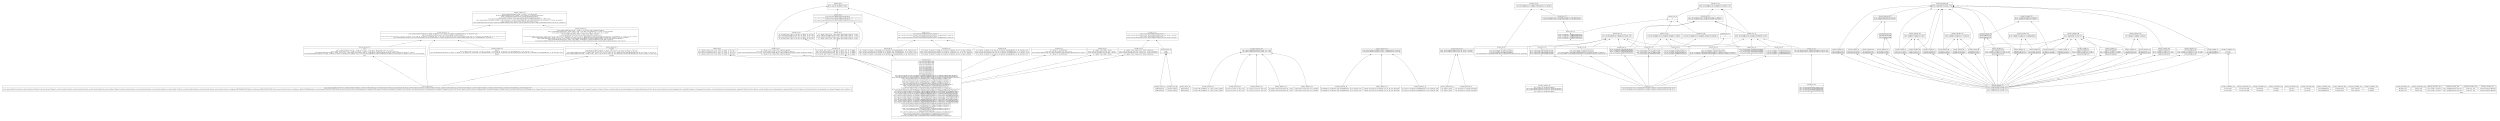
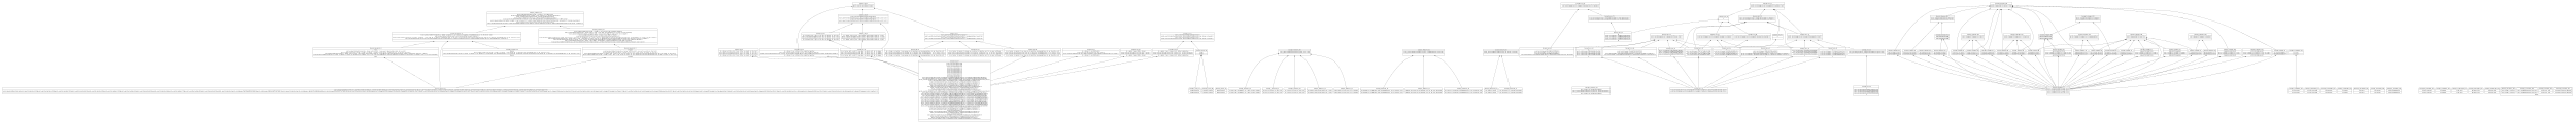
  digraph {
    fontname="JetBrains Mono"
    rankdir=BT
    node [fontname="JetBrains Mono" shape=record]
    edge [fontname="JetBrains Mono"]
    n1 [label="{Concept_products_7|exist_products2UserStories(exist_userStories2mrs(12)&exist_userStories2mrs(10)&exist_userStories2mrs(11)&exist_userStories2mrs(1)&exist_userStories2mrs(2)&exist_userStories2mrs(3)&exist_userStories2mrs(4)&exist_userStories2mrs(5)&exist_userStories2mrs(6)&exist_userStories2mrs(7)&exist_userStories2mrs(8)&exist_userStories2mrs(9))\nexist_products2UserStories(exist_userStories2mrs(12)&exist_userStories2mrs(10)&exist_userStories2mrs(11)&exist_userStories2mrs(1)&exist_userStories2mrs(2)&exist_userStories2mrs(3)&exist_userStories2mrs(4)&exist_userStories2mrs(5)&exist_userStories2mrs(6)&exist_userStories2mrs(7)&exist_userStories2mrs(8)&exist_userStories2mrs(9)&exist_userStories2mrs(exist_mrs2changes(762370063873822982)&exist_mrs2changes(2013845107719879822))&exist_userStories2mrs(exist_mrs2changes(-6845893734383208364)&exist_mrs2changes(2354241747147181138))&exist_userStories2mrs(exist_mrs2changes(exist_changes2diffs(renamed_file)&exist_changes2diffs(deleted_file)))&exist_userStories2mrs(exist_mrs2changes(exist_changes2filenames(src/plotList)))&exist_userStories2mrs(exist_mrs2changes(exist_changes2filenames(src/admin)))&exist_userStories2mrs(exist_mrs2changes(exist_changes2filenames(src/weather)))&exist_userStories2mrs(exist_mrs2changes(exist_changes2filenames(src/farmer)))&exist_userStories2mrs(exist_mrs2changes(exist_changes2filenames(src/plot)))&exist_userStories2mrs(exist_mrs2changes(exist_changes2filenames(src/recommendation)))&exist_userStories2mrs(exist_mrs2changes(exist_changes2diffs(edited_file)))&exist_userStories2mrs(exist_mrs2changes(exist_changes2diffs(new_file)))&exist_userStories2mrs(exist_mrs2changes(exist_changes2filenames(src/irrigation))))\n|}"]
    n2 [label="{Concept_products_8|Vine\nexist_products2UserStories(As a farmer with a plot I can export observation data for a plot)\nexist_products2UserStories(As a farmer irrigator I choose my preferred irrigation unit in my user-settings)\nexist_products2UserStories(As a farmer with a plot I can export observation data for a plot&exist_userStories2features(can export observation data for a plot))\nexist_products2UserStories(As a farmer irrigator I choose my preferred irrigation unit in my user-settings&exist_userStories2features(choose my preferred irrigation unit in my user-settings))\n|Vine\n}"]
    n3 [label="{Concept_products_9|Orchard\nexist_products2UserStories(As a farmer with a plot I can sort my plots in the list)\nexist_products2UserStories(As a farmer with a plot I can filter my plots in the list)\nexist_products2UserStories(As a farmer with a plot I can sort my plots in the list&exist_userStories2features(can sort my plots in the list))\nexist_products2UserStories(As a farmer with a plot I can filter my plots in the list&exist_userStories2features(can filter my plots in the list))\n|Orchard\n}"]
    n4 [label="{Concept_products_10|Almond\nexist_products2UserStories(As a farmer irrigator I can manage my irrigations and recommendations in my favorite unit)\nexist_products2UserStories(As a farmer irrigator I can manage my irrigations and recommendations in my favorite unit&exist_userStories2features(can manage my irrigations and recommendations in my favorite unit))\n|Almond\n}"]
    n5 [label="{Concept_products_11|exist_products2UserStories(As a farmer  I can refresh the predicted weather)\nexist_products2UserStories(As a farmer with a plot I can edit the parameters of a plot (current season))\nexist_products2UserStories(As a farmer with a plot I know when my plots will be in danger)\nexist_products2UserStories(As a admin I can CRUD a farmer)\nexist_products2UserStories(exist_userStories2Roles(farmerwithplot))\nexist_products2UserStories(As a farmer with a plot I can edit the parameters of a plot (current season)&exist_userStories2features(can edit the parameters of a plot current season))\nexist_products2UserStories(As a farmer with a plot I know when my plots will be in danger&exist_userStories2features(know when my plots will be in danger))\nexist_products2UserStories(As a farmer  I can refresh the predicted weather&exist_userStories2features(can refresh the predicted weather))\nexist_products2UserStories(As a admin I can CRUD a farmer&exist_userStories2features(can CRUD a farmer))\nexist_products2UserStories(exist_userStories2Roles(farmerwithplot)&exist_userStories2features(exist_features2AbstracFeatures(plots plot list)))\n|}"]
    n6 [label="{Concept_products_12|exist_products2UserStories(As a farmer irrigator I can view my irrigation recommendations in my favorite unit)\nexist_products2UserStories(exist_userStories2Roles(farmerirrigator))\nexist_products2UserStories(As a farmer irrigator I can view my irrigation recommendations in my favorite unit&exist_userStories2features(can view my irrigation recommendations in my favorite unit))\nexist_products2UserStories(exist_userStories2Roles(farmerirrigator)&exist_userStories2features(exist_features2AbstracFeatures(unit recommendations favorite)))\n|}"]
    n7 [label="{Concept_products_13|exist_products2UserStories(As a farmer I can CRUD plots)\nexist_products2UserStories(As a admin I can relaunch all failed simulation)\nexist_products2UserStories(exist_userStories2Roles(farmer))\nexist_products2UserStories(exist_userStories2Roles(administrator))\nexist_products2UserStories(As a farmer I can CRUD plots&exist_userStories2features(can CRUD plots))\nexist_products2UserStories(As a admin I can relaunch all failed simulation&exist_userStories2features(can relaunch all failed simulation))\nexist_products2UserStories(exist_userStories2Roles(farmer))\nexist_products2UserStories(exist_userStories2Roles(administrator)&exist_userStories2features(exist_features2AbstracFeatures(crud farmer relaunch)))\n|}"]
    n8 [label="{Concept_US_17|exist_userStories2mrs(12)\nexist_userStories2mrs(10)\nexist_userStories2mrs(11)\nexist_userStories2mrs(1)\nexist_userStories2mrs(2)\nexist_userStories2mrs(3)\nexist_userStories2mrs(4)\nexist_userStories2mrs(5)\nexist_userStories2mrs(6)\nexist_userStories2mrs(7)\nexist_userStories2mrs(8)\nexist_observation2mrs(9)\nexist_userStories2mrs(exist_mrs2changes(762370063873822982)&exist_mrs2changes(2013845107719879822))\nexist_userStories2mrs(exist_mrs2changes(-6845893734383208364)&exist_mrs2changes(2354241747147181138))\nexist_userStories2mrs(exist_mrs2changes(exist_changes2diffs(renamed_file)&exist_changes2diffs(deleted_file)))\nexist_userStories2mrs(exist_mrs2changes(exist_changes2filenames(src/plotList)))\nexist_userStories2mrs(exist_mrs2changes(exist_changes2filenames(src/admin)))\nexist_userStories2mrs(exist_mrs2changes(exist_changes2filenames(src/weather)))\nexist_userStories2mrs(exist_mrs2changes(exist_changes2filenames(src/farmer)))\nexist_userStories2mrs(exist_mrs2changes(exist_changes2filenames(src/plot)))\nexist_userStories2mrs(exist_mrs2changes(exist_changes2filenames(src/recommendation)))\nexist_userStories2mrs(exist_mrs2changes(exist_changes2diffs(edited_file)))\nexist_userStories2mrs(exist_mrs2changes(exist_changes2diffs(new_file)))\nexist_userStories2mrs(exist_mrs2changes(exist_changes2filenames(src/irrigation)))\nexist_userStories2mrs(exist_mrs2changes(exist_changes2diffs(renamed_file)&exist_changes2diffs(deleted_file)))\nexist_userStories2mrs(exist_mrs2changes(762370063873822982)&exist_mrs2changes(2013845107719879822))\nexist_userStories2mrs(11&exist_mrs2changes(-9087347948894523908)&exist_mrs2changes(5779330553623749495))\nexist_userStories2mrs(12&exist_mrs2changes(1202233618030231494)&exist_mrs2changes(681885582466137227))\nexist_userStories2mrs(exist_mrs2changes(-6845893734383208364)&exist_mrs2changes(2354241747147181138))\nexist_userStories2mrs(5&exist_mrs2changes(6485002724220797275)&exist_mrs2changes(1231590037910604010))\nexist_userStories2mrs(10&exist_mrs2changes(-2046056796435610876)&exist_mrs2changes(-1560880583632011625))\nexist_userStories2mrs(3&exist_mrs2changes(-5921696810744496784)&exist_mrs2changes(-5637045100057961814))\nexist_userStories2mrs(4&exist_mrs2changes(-7072470365386866477)&exist_mrs2changes(678907345253714712))\nexist_userStories2mrs(8&exist_mrs2changes(1859600636541544962)&exist_mrs2changes(4392746290174839510))\nexist_userStories2mrs(9&exist_mrs2changes(8612208252073780035)&exist_mrs2changes(-4573193132854164117))\nexist_userStories2mrs(6&exist_mrs2changes(-8626457832150297401)&exist_mrs2changes(-6532235692255975769))\nexist_userStories2mrs(7&exist_mrs2changes(1309428287814460503)&exist_mrs2changes(-2361689441167315675))\nexist_userStories2mrs(exist_mrs2changes(exist_changes2filenames(src/plotList)))\nexist_userStories2mrs(exist_mrs2changes(exist_changes2filenames(src/admin)))\nexist_userStories2mrs(exist_mrs2changes(exist_changes2filenames(src/weather)))\nexist_userStories2mrs(1)\nexist_userStories2mrs(exist_mrs2changes(exist_changes2filenames(src/farmer)))\nexist_userStories2mrs(exist_mrs2changes(exist_changes2filenames(src/plot)))\nexist_userStories2mrs(2)\nexist_userStories2mrs(exist_mrs2changes(exist_changes2filenames(src/recommendation)))\nexist_userStories2mrs(exist_mrs2changes(exist_changes2diffs(edited_file)))\nexist_userStories2mrs(exist_mrs2changes(exist_changes2diffs(new_file)))\nexist_userStories2mrs(exist_mrs2changes(exist_changes2filenames(src/irrigation)))\n|}"]
    n9 [label="{Concept_US_19|As a farmer with a plot I can sort my plots in the list\nexist_userStories2features(can sort my plots in the list)\nexist_userStories2features(can sort my plots in the list)\n|As a farmer with a plot I can sort my plots in the list\n}"]
    n10 [label="{Concept_US_20|As a farmer with a plot I can filter my plots in the list\nexist_userStories2features(can filter my plots in the list)\nexist_userStories2features(can filter my plots in the list)\n|As a farmer with a plot I can filter my plots in the list\n}"]
    n11 [label="{Concept_US_21|As a farmer with a plot I can export observation data for a plot\nexist_userStories2features(can export observation data for a plot)\nexist_userStories2features(can export observation data for a plot)\n|As a farmer with a plot I can export observation data for a plot\n}"]
    n12 [label="{Concept_US_22|As a farmer with a plot I know when my plots will be in danger\nexist_userStories2features(know when my plots will be in danger)\nexist_userStories2features(know when my plots will be in danger)\n|As a farmer with a plot I know when my plots will be in danger\n}"]
    n13 [label="{Concept_US_23|As a farmer irrigator I can manage my irrigations and recommendations in my favorite unit\nexist_userStories2features(can manage my irrigations and recommendations in my favorite unit)\nexist_userStories2features(can manage my irrigations and recommendations in my favorite unit)\n|As a farmer irrigator I can manage my irrigations and recommendations in my favorite unit\n}"]
    n14 [label="{Concept_US_24|As a farmer irrigator I choose my preferred irrigation unit in my user-settings\nexist_userStories2features(choose my preferred irrigation unit in my user-settings)\nexist_userStories2features(choose my preferred irrigation unit in my user-settings)\n|As a farmer irrigator I choose my preferred irrigation unit in my user-settings\n}"]
    n15 [label="{Concept_US_25|As a farmer irrigator I can view my irrigation recommendations in my favorite unit\nexist_userStories2features(can view my irrigation recommendations in my favorite unit)\nexist_userStories2features(can view my irrigation recommendations in my favorite unit)\n|As a farmer irrigator I can view my irrigation recommendations in my favorite unit\n}"]
    n16 [label="{Concept_US_26|As a farmer  I can refresh the predicted weather\nexist_userStories2features(can refresh the predicted weather)\nexist_userStories2features(can refresh the predicted weather&exist_features2AbstracFeatures(refresh predicted weather))\n|As a farmer  I can refresh the predicted weather\n}"]
    n17 [label="{Concept_US_27|As a farmer I can CRUD plots\nexist_userStories2features(can CRUD plots)\nexist_userStories2features(can CRUD plots&exist_features2AbstracFeatures(crud plots))\n|As a farmer I can CRUD plots\n}"]
    n18 [label="{Concept_US_28|As a admin I can CRUD a farmer\nexist_userStories2features(can CRUD a farmer)\nexist_userStories2features(can CRUD a farmer)\n|As a admin I can CRUD a farmer\n}"]
    n19 [label="{Concept_US_29|As a admin I can relaunch all failed simulation\nexist_userStories2features(can relaunch all failed simulation)\nexist_userStories2features(can relaunch all failed simulation)\n|As a admin I can relaunch all failed simulation\n}"]
    n20 [label="{Concept_US_30|exist_userStories2Roles(farmerwithplot)\nexist_userStories2features(exist_features2AbstracFeatures(plots plot list))\nexist_userStories2Roles(farmerwithplot)\nexist_userStories2features(exist_features2AbstracFeatures(plots plot list))\n|}"]
    n21 [label="{Concept_US_31|exist_userStories2Roles(farmerirrigator)\nexist_userStories2features(exist_features2AbstracFeatures(unit recommendations favorite))\nexist_userStories2Roles(farmerirrigator)\nexist_userStories2features(exist_features2AbstracFeatures(unit recommendations favorite))\n|}"]
    n22 [label="{Concept_US_32|exist_userStories2Roles(farmer)\nexist_userStories2Roles(farmer)\n|}"]
    n23 [label="{Concept_US_33|exist_userStories2Roles(administrator)\nexist_userStories2features(exist_features2AbstracFeatures(crud farmer relaunch))\nexist_userStories2Roles(administrator)\nexist_userStories2features(exist_features2AbstracFeatures(crud farmer relaunch))\n|}"]
    n24 [label="{Concept_roles_34|farmerwithplot\n|farmerwithplot\n}"]
    n25 [label="{Concept_roles_36|farmer\n|farmer\n}"]
    n26 [label="{Concept_roles_35|farmerirrigator\n|farmerirrigator\n}"]
    n27 [label="{Concept_roles_37|administrator\n|administrator\n}"]
    n28 [label="{Concept_features_38|can edit the parameters of a plot current season\n|can edit the parameters of a plot current season\n}"]
    n29 [label="{Concept_features_50|exist_features2AbstracFeatures(plots plot list)\nexist_features2AbstracFeatures(plots plot list)\n|}"]
    n30 [label="{Concept_features_39|can sort my plots in the list\n|can sort my plots in the list\n}"]
    n31 [label="{Concept_features_40|can filter my plots in the list\n|can filter my plots in the list\n}"]
    n32 [label="{Concept_features_41|can export observation data for a plot\n|can export observation data for a plot\n}"]
    n33 [label="{Concept_features_42|know when my plots will be in danger\n|know when my plots will be in danger\n}"]
    n34 [label="{Concept_features_43|can manage my irrigations and recommendations in my favorite unit\n|can manage my irrigations and recommendations in my favorite unit\n}"]
    n35 [label="{Concept_features_51|exist_features2AbstracFeatures(unit recommendations favorite)\nexist_features2AbstracFeatures(unit recommendations favorite)\n|}"]
    n36 [label="{Concept_features_44|choose my preferred irrigation unit in my user-settings\n|choose my preferred irrigation unit in my user-settings\n}"]
    n37 [label="{Concept_features_45|can view my irrigation recommendations in my favorite unit\n|can view my irrigation recommendations in my favorite unit\n}"]
    n38 [label="{Concept_features_46|can CRUD a farmer\n|can CRUD a farmer\n}"]
    n39 [label="{Concept_features_52|exist_features2AbstracFeatures(crud farmer relaunch)\nexist_features2AbstracFeatures(crud farmer relaunch)\n|}"]
    n40 [label="{Concept_features_47|can relaunch all failed simulation\n|can relaunch all failed simulation\n}"]
    n41 [label="{Concept_features_48|can refresh the predicted weather\nexist_features2AbstracFeatures(refresh predicted weather)\nexist_features2AbstracFeatures(refresh predicted weather)\n|can refresh the predicted weather\n}"]
    n42 [label="{Concept_mrs_53|exist_mrs2changes(exist_changes2diffs(renamed_file)&exist_changes2diffs(deleted_file))\nexist_mrs2changes(exist_changes2diffs(renamed_file)&exist_changes2diffs(deleted_file))\n|}"]
    n43 [label="{Concept_mrs_54|exist_mrs2changes(762370063873822982)\nexist_mrs2changes(2013845107719879822)\nexist_mrs2changes(762370063873822982)\nexist_mrs2changes(2013845107719879822)\n|1\n}"]
    n44 [label="{Concept_mrs_55|11\nexist_mrs2changes(-9087347948894523908)\nexist_mrs2changes(5779330553623749495)\nexist_mrs2changes(-9087347948894523908)\nexist_mrs2changes(5779330553623749495)\n|11\n}"]
    n45 [label="{Concept_mrs_56|12\nexist_mrs2changes(1202233618030231494)\nexist_mrs2changes(681885582466137227)\nexist_mrs2changes(1202233618030231494)\nexist_mrs2changes(681885582466137227)\n|12\n}"]
    n46 [label="{Concept_mrs_57|exist_mrs2changes(-6845893734383208364)\nexist_mrs2changes(2354241747147181138)\nexist_mrs2changes(-6845893734383208364)\nexist_mrs2changes(2354241747147181138)\n|2\n}"]
    n47 [label="{Concept_mrs_58|5\nexist_mrs2changes(6485002724220797275)\nexist_mrs2changes(1231590037910604010)\nexist_mrs2changes(6485002724220797275)\nexist_mrs2changes(1231590037910604010)\n|5\n}"]
    n48 [label="{Concept_mrs_59|10\nexist_mrs2changes(-2046056796435610876)\nexist_mrs2changes(-1560880583632011625)\nexist_mrs2changes(-2046056796435610876)\nexist_mrs2changes(-1560880583632011625)\n|10\n}"]
    n49 [label="{Concept_mrs_60|3\nexist_mrs2changes(-5921696810744496784)\nexist_mrs2changes(-5637045100057961814)\nexist_mrs2changes(-5921696810744496784)\nexist_mrs2changes(-5637045100057961814)\n|3\n}"]
    n50 [label="{Concept_mrs_62|8\nexist_mrs2changes(1859600636541544962)\nexist_mrs2changes(4392746290174839510)\nexist_mrs2changes(1859600636541544962)\nexist_mrs2changes(4392746290174839510)\n|8\n}"]
    n51 [label="{Concept_mrs_63|9\nexist_mrs2changes(8612208252073780035)\nexist_mrs2changes(-4573193132851164117)\nexist_mrs2changes(8612208252073780035)\nexist_mrs2changes(-4573193132854164117&exist_changes2filenames(src/user-settings))\n|9\n}"]
    n52 [label="{Concept_mrs_64|6\nexist_mrs2changes(-8626457802150297401)\nexist_mrs2changes(-6532235692255975769)\nexist_mrs2changes(-8626457832150297401&exist_changes2filenames(src/export))\nexist_mrs2changes(-6532235692255975769&exist_changes2filenames(src/observation))\n|6\n}"]
    n53 [label="{Concept_mrs_65|7\nexist_mrs2changes(1309428287814460503)\nexist_mrs2changes(-2381689441167315675)\nexist_mrs2changes(1309428287814460503&exist_changes2filenames(src/danger))\nexist_mrs2changes(-2361689441167315675&exist_changes2filenames(src/alert))\n|7\n}"]
    n54 [label="{Concept_mrs_68|exist_mrs2changes(exist_changes2filenames(src/weather))\nexist_mrs2changes(exist_changes2filenames(src/weather))\n|}"]
    n55 [label="{Concept_mrs_70|exist_mrs2changes(exist_changes2filenames(src/farmer))\nexist_mrs2changes(exist_changes2filenames(src/farmer))\n|}"]
    n56 [label="{Concept_mrs_75|exist_mrs2changes(exist_changes2diffs(new_file))\nexist_mrs2changes(exist_changes2diffs(new_file))\n|}"]
    n57 [label="{Concept_mrs_67|exist_mrs2changes(exist_changes2filenames(src/admin))\nexist_mrs2changes(exist_changes2filenames(src/admin))\n|}"]
    n58 [label="{Concept_mrs_72|2\n|}"]
    n59 [label="{Concept_mrs_71|exist_mrs2changes(exist_changes2filenames(src/plot))\nexist_mrs2changes(exist_changes2filenames(src/plot))\n|}"]
    n60 [label="{Concept_mrs_66|exist_mrs2changes(exist_changes2filenames(src/plotList))\nexist_mrs2changes(exist_changes2filenames(src/plotList))\n|}"]
    n61 [label="{Concept_mrs_69|1\n|}"]
    n62 [label="{Concept_mrs_73|exist_mrs2changes(exist_changes2filenames(src/recommendation))\nexist_mrs2changes(exist_changes2filenames(src/recommendation))\n|}"]
    n63 [label="{Concept_mrs_74|exist_mrs2changes(exist_changes2diffs(edited_file))\nexist_mrs2changes(exist_changes2diffs(edited_file))\n|}"]
    n64 [label="{Concept_mrs_76|exist_mrs2changes(exist_changes2filenames(src/irrigation))\nexist_mrs2changes(exist_changes2filenames(src/irrigation))\n|}"]
    n65 [label="{Concept_changes_77|exist_changes2diffs(renamed_file)\nexist_changes2diffs(deleted_file)\nexist_changes2diffs(renamed_file)\nexist_changes2diffs(deleted_file)\n|}"]
    n66 [label="{Concept_changes_78|-7072470365386866477\n|-7072470365386866477\n}"]
    n67 [label="{Concept_changes_79|6485002724220797275\n|6485002724220797275\n}"]
    n68 [label="{Concept_changes_80|762370063873822982\n|762370063873822982\n}"]
    n69 [label="{Concept_changes_81|2013845107719879822\n|2013845107719879822\n}"]
    n70 [label="{Concept_changes_82|-6845893734383208364\n|-6845893734383208364\n}"]
    n71 [label="{Concept_changes_83|2354241747147181138\n|2354241747147181138\n}"]
    n72 [label="{Concept_changes_84|-5921696810744496784\n|-5921696810744496784\n}"]
    n73 [label="{Concept_changes_85|-5637045100057961814\n|-5637045100057961814\n}"]
    n74 [label="{Concept_changes_86|678907345253714712\n|678907345253714712\n}"]
    n75 [label="{Concept_changes_87|1231590037910604010\n|1231590037910604010\n}"]
    n76 [label="{Concept_changes_88|1859600636541544962\n|1859600636541544962\n}"]
    n77 [label="{Concept_changes_89|4392746290174839510\n|4392746290174839510\n}"]
    n78 [label="{Concept_changes_90|8612208252073780035\n|8612208252073780035\n}"]
    n79 [label="{Concept_changes_91|-2046056796435610876\n|-2046056796435610876\n}"]
    n80 [label="{Concept_changes_92|-1560880583632011625\n|-1560880583632011625\n}"]
    n81 [label="{Concept_changes_93|-9087347948894523908\n|-9087347948894523908\n}"]
    n82 [label="{Concept_changes_94|5779330553623749495\n|5779330553623749495\n}"]
    n83 [label="{Concept_changes_95|1202233618030231494\n|1202233618030231494\n}"]
    n84 [label="{Concept_changes_96|681885582466137227\n|681885582466137227\n}"]
    n85 [label="{Concept_changes_97|-8626457832150297401\nexist_changes2filenames(src/export)\nexist_changes2filenames(src/export)\n|-8626457832150297401\n}"]
    n86 [label="{Concept_changes_98|-6532235692255975769\nexist_changes2filenames(src/observation)\nexist_changes2filenames(src/observation)\n|-6532235692255975769\n}"]
    n87 [label="{Concept_changes_99|1309428287814460503\nexist_changes2filenames(src/danger)\nexist_changes2filenames(src/danger)\n|1309428287814460503\n}"]
    n88 [label="{Concept_changes_100|-2361689441167315675\nexist_changes2filenames(src/alert)\nexist_changes2filenames(src/alert)\n|-2361689441167315675\n}"]
    n89 [label="{Concept_changes_101|-4573193132854164117\nexist_changes2filenames(src/user-settings)\nexist_changes2filenames(src/user-settings)\n|-4573193132854164117\n}"]
    n90 [label="{Concept_changes_104|exist_changes2diffs(edited_file)\nexist_changes2diffs(edited_file)\n|}"]
    n91 [label="{Concept_changes_105|exist_changes2diffs(new_file)\nexist_changes2diffs(new_file)\n|}"]
    n92 [label="{Concept_changes_102|exist_changes2filenames(src/farmer)\nexist_changes2filenames(src/farmer)\n|}"]
    n93 [label="{Concept_changes_109|exist_changes2filenames(src/weather)\nexist_changes2filenames(src/weather)\n|}"]
    n94 [label="{Concept_changes_106|exist_changes2filenames(src/plot)\nexist_changes2filenames(src/plot)\n|}"]
    n95 [label="{Concept_changes_107|exist_changes2filenames(src/irrigation)\nexist_changes2filenames(src/irrigation)\n|}"]
    n96 [label="{Concept_changes_110|exist_changes2filenames(src/recommendation)\nexist_changes2filenames(src/recommendation)\n|}"]
    n97 [label="{Concept_changes_108|exist_changes2filenames(src/admin)\nexist_changes2filenames(src/admin)\n|}"]
    n98 [label="{Concept_filenames_111|src/plotList\n|src/plotList\n}"]
    n99 [label="{Concept_filenames_113|src/plot\n|src/plot\n}"]
    n100 [label="{Concept_filenames_112|src/user-settings\n|src/user-settings\n}"]
    n101 [label="{Concept_filenames_115|src/weather\n|src/weather\n}"]
    n102 [label="{Concept_filenames_116|src/export\n|src/export\n}"]
    n103 [label="{Concept_filenames_117|src/alert\n|src/alert\n}"]
    n104 [label="{Concept_filenames_118|src/farmer\n|src/farmer\n}"]
    n105 [label="{Concept_filenames_119|src/recommendation\n|src/recommendation\n}"]
-   n106 [label="{Concept_filenames_120|src/observation\n|src/observation\n}"]
    n107 [label="{Concept_filenames_121|src/irrigation\n|src/irrigation\n}"]
    n108 [label="{Concept_filenames_122|src/danger\n|src/danger\n}"]
+   n109 [label="{Concept_editTypes_123|new_file\n|new_file\n}"]
    n110 [label="{Concept_editTypes_125|deleted_file\n|deleted_file\n}"]
    n111 [label="{Concept_editTypes_126|edited_file\n|edited_file\n}"]
    n112 [label="{Concept_clusters_127|refresh predicted weather\n|refresh predicted weather\n}"]
    n113 [label="{Concept_clusters_129|plots plot list\n|plots plot list\n}"]
    n114 [label="{Concept_clusters_130|unit recommendations favorite\n|unit recommendations favorite\n}"]
    n115 [label="{Concept_clusters_131|crud farmer relaunch\n|crud farmer relaunch\n}"]
    subgraph sub_1 {
      label=products
      n1
      n2
      n3
      n4
      n5
      n6
      n7
    }
    subgraph sub_2 {
      label=US
      n8
      n9
      n10
      n11
      n12
      n13
      n14
      n15
      n16
      n17
      n18
      n19
      n20
      n21
      n22
      n23
    }
    subgraph sub_3 {
      label=roles
      n24
      n25
      n26
      n27
    }
    subgraph sub_4 {
      label=features
      n28
      n29
      n30
      n31
      n32
      n33
      n34
      n35
      n36
      n37
      n38
      n39
      n40
      n41
    }
    subgraph sub_5 {
      label=mrs
      n42
      n43
      n44
      n45
      n46
      n47
      n48
      n49
      n50
      n51
      n52
      n53
      n54
      n55
      n56
      n57
      n58
      n59
      n60
      n61
      n62
      n63
      n64
    }
    subgraph sub_6 {
      label=changes
      n65
      n66
      n67
      n68
      n69
      n70
      n71
      n72
      n73
      n74
      n75
      n76
      n77
      n78
      n79
      n80
      n81
      n82
      n83
      n84
      n85
      n86
      n87
      n88
      n89
      n90
      n91
      n92
      n93
      n94
      n95
      n96
      n97
    }
    subgraph sub_7 {
      label=filenames
      n98
      n99
      n100
      n101
      n102
      n103
      n104
      n105
-     n106
      n107
      n108
    }
    subgraph sub_8 {
      label=editTypes
+     n109
      n110
      n111
    }
    subgraph cluster_9 {
      label=farmer
      n112
      n113
      n114
      n115
    }
    n1 -> n2
    n1 -> n3
    n1 -> n6
    n2 -> n6
    n3 -> n5
    n4 -> n6
    n5 -> n7
    n6 -> n7
    n8 -> n10
    n8 -> n12
    n8 -> n13
    n8 -> n15
    n8 -> n16
    n8 -> n17
    n8 -> n18
    n8 -> n19
    n9 -> n20
    n11 -> n20
    n12 -> n9
    n12 -> n11
    n12 -> n20
    n13 -> n21
    n14 -> n21
    n15 -> n21
    n16 -> n22
    n19 -> n23
    n20 -> n22
    n21 -> n22
    n24 -> n25
    n25 -> n23
    n26 -> n25
    n28 -> n29
    n30 -> n29
    n31 -> n29
    n32 -> n29
    n33 -> n29
    n34 -> n35
    n36 -> n35
    n37 -> n35
    n38 -> n39
    n40 -> n39
    n42 -> n43
    n42 -> n44
    n42 -> n46
    n42 -> n49
    n42 -> n50
    n42 -> n52
    n42 -> n53
    n43 -> n55
    n43 -> n56
    n44 -> n55
    n44 -> n56
    n44 -> n57
    n45 -> n54
    n45 -> n57
    n45 -> n58
    n46 -> n55
    n46 -> n57
    n46 -> n59
    n47 -> n60
    n48 -> n61
    n48 -> n62
    n49 -> n59
    n50 -> n56
    n51 -> n56
    n51 -> n64
    n52 -> n56
    n53 -> n56
    n53 -> n59
    n54 -> n61
    n55 -> n63
    n57 -> n61
    n58 -> n63
    n59 -> n55
    n59 -> n63
    n60 -> n59
    n61 -> n63
    n62 -> n64
    n65 -> n66
    n65 -> n67
    n65 -> n68
    n65 -> n69
    n65 -> n70
    n65 -> n71
    n65 -> n72
    n65 -> n73
    n65 -> n74
    n65 -> n75
    n65 -> n76
    n65 -> n77
    n65 -> n78
    n65 -> n79
    n65 -> n80
    n65 -> n81
    n65 -> n82
    n65 -> n83
    n65 -> n84
    n65 -> n85
    n65 -> n86
    n65 -> n87
    n65 -> n88
    n65 -> n89
    n65 -> n91
    n66 -> n90
    n67 -> n91
    n69 -> n91
    n69 -> n93
    n70 -> n92
    n71 -> n90
    n71 -> n94
    n72 -> n81
    n73 -> n90
    n74 -> n90
    n74 -> n94
    n75 -> n90
    n75 -> n94
    n76 -> n91
    n76 -> n95
    n77 -> n91
    n77 -> n96
    n78 -> n90
    n78 -> n95
    n79 -> n90
    n79 -> n95
    n80 -> n90
    n80 -> n96
    n81 -> n92
    n82 -> n91
    n82 -> n97
    n83 -> n90
    n83 -> n93
    n84 -> n97
    n85 -> n91
    n86 -> n83
    n87 -> n91
    n88 -> n90
    n92 -> n90
    n98 -> n99
  }
